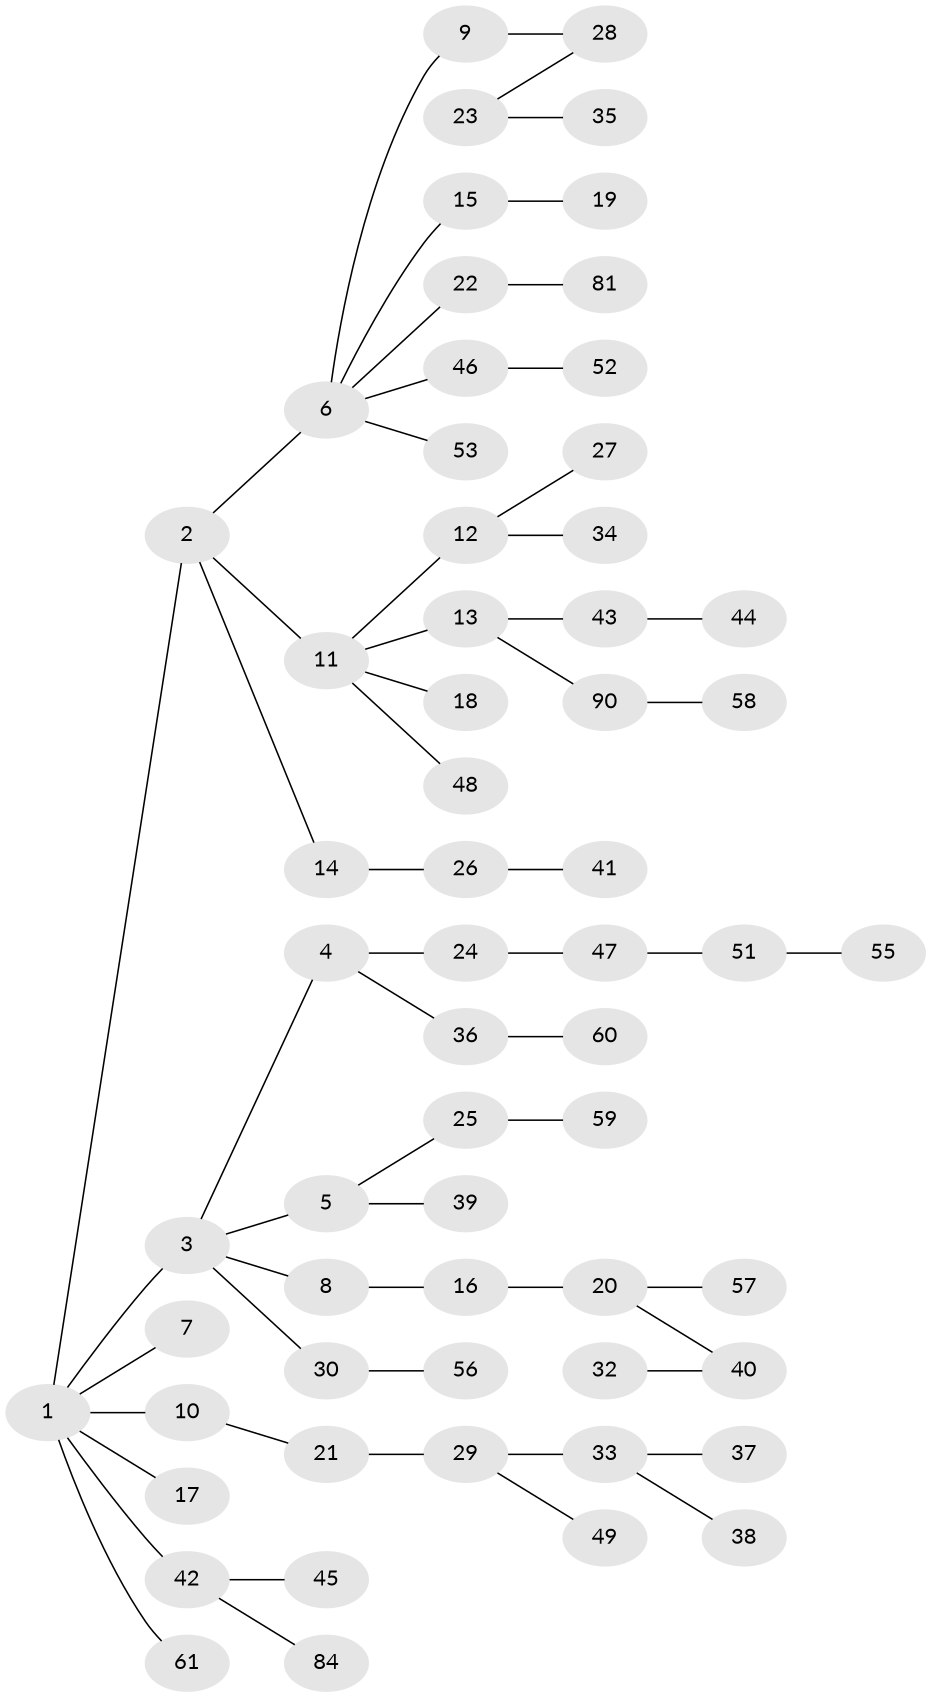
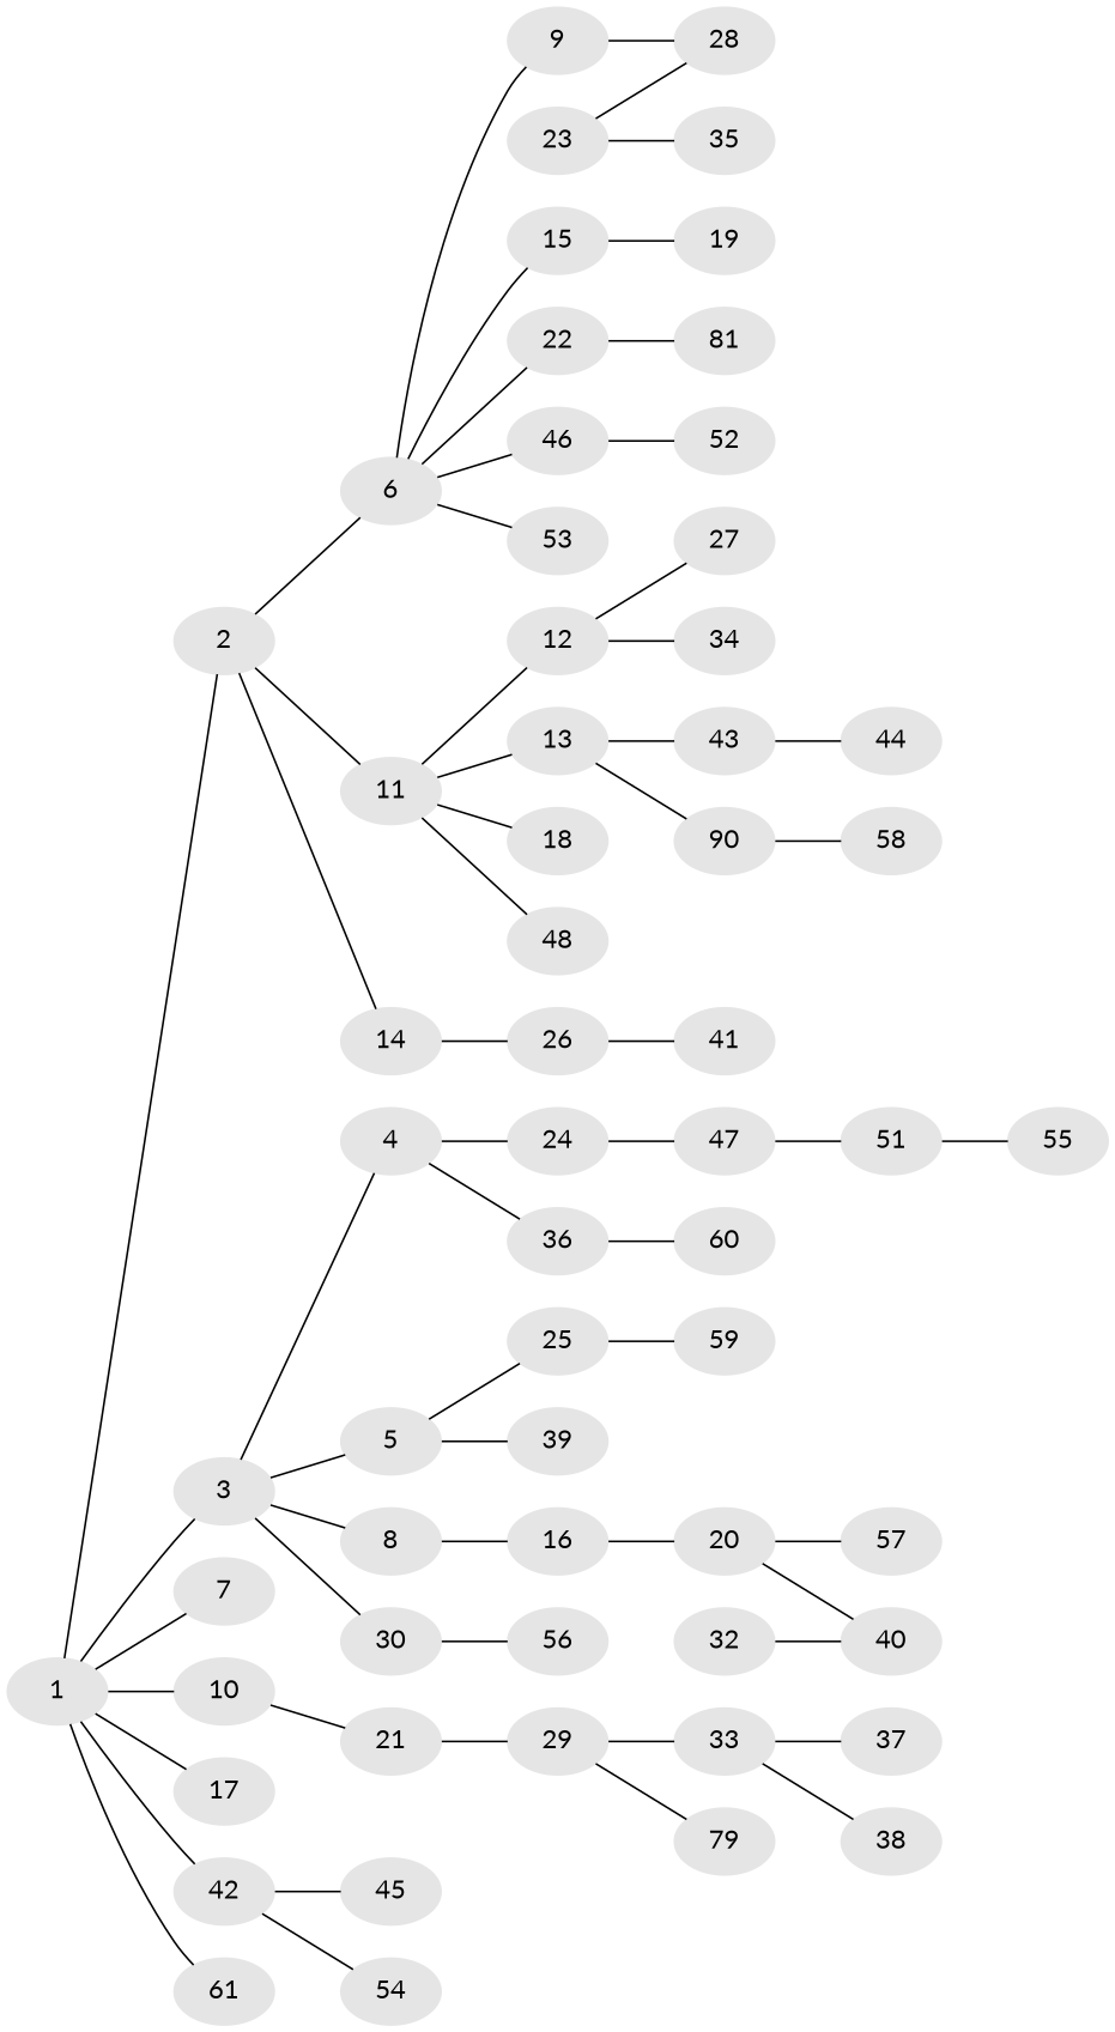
  graph {
    fontname=Lato
    rankdir=LR
    node [color=gray90 fontname=Lato style=filled]
    edge [fontname=Lato weight=1.0]
    1
    2
    3
    7
    10
    17
    42
    61
    6
    11
    14
    4
    5
    8
    30
    21
    45
-   54 [label=84]
+   54
    9
    15
    22
    46
    53
    12
    13
    18
    48
    26
    24
    36
    25
    39
    16
    56
    47
    60
    59
    28
    19
    n40 [label=81]
    52
    20
    23
    35
    29
    27
    34
    43
    n49 [label=90]
    44
    58
    41
    57
    40
    32
    33
-   49
+   49 [label=79]
    51
    37
    38
    55
    1 -- 2
    1 -- 3
    1 -- 7
    1 -- 10
    1 -- 17
    1 -- 42
    1 -- 61
    2 -- 6 [weight=3.0]
    2 -- 11
    2 -- 14
    3 -- 4
    3 -- 5
    3 -- 8
    3 -- 30
    10 -- 21
    42 -- 45
    42 -- 54
    6 -- 9
    6 -- 15
    6 -- 22
    6 -- 46
    6 -- 53
    11 -- 12
    11 -- 13
    11 -- 18
    11 -- 48 [weight=2.0]
    14 -- 26 [weight=3.0]
    4 -- 24 [weight=3.0]
    4 -- 36
    5 -- 25
    5 -- 39 [weight=2.0]
    8 -- 16
    30 -- 56
    21 -- 29 [weight=2.0]
    9 -- 28
    15 -- 19 [weight=2.0]
    22 -- n40 [weight=2.0]
    46 -- 52
    12 -- 27
    12 -- 34 [weight=2.0]
    13 -- 43
    13 -- n49
    26 -- 41
    24 -- 47
    36 -- 60
    25 -- 59
    16 -- 20
    47 -- 51
    20 -- 57
    20 -- 40
    23 -- 28 [weight=2.0]
    23 -- 35
    29 -- 33
    29 -- 49
    43 -- 44
    n49 -- 58 [weight=2.0]
    32 -- 40
    33 -- 37
    33 -- 38
    51 -- 55
  }
